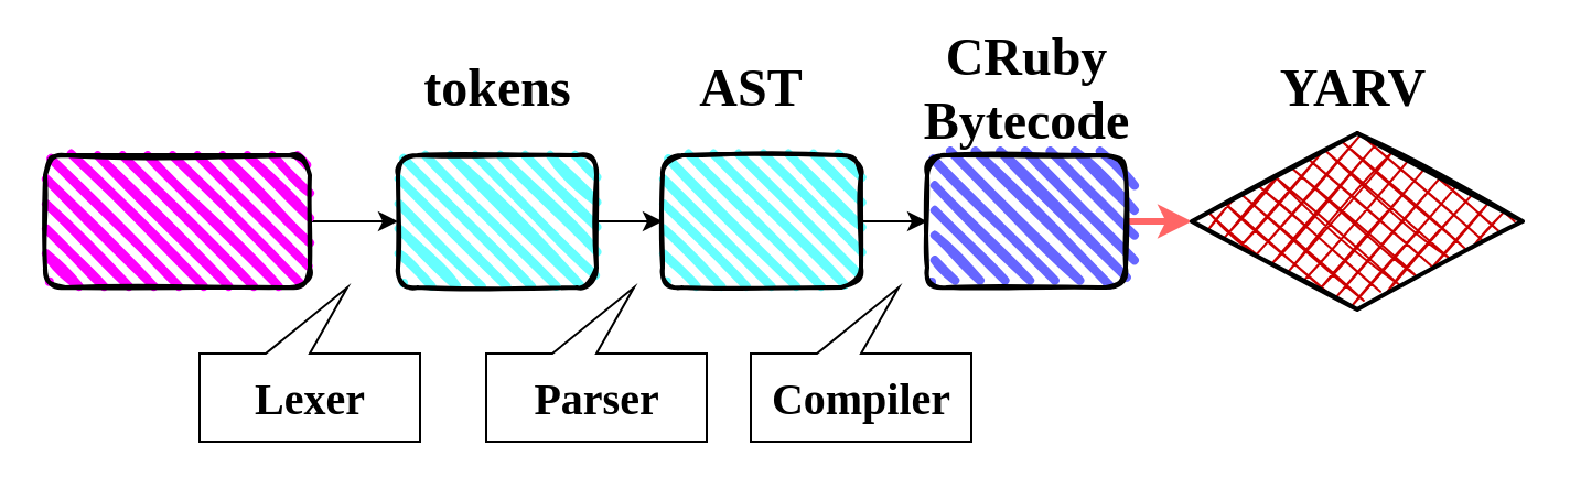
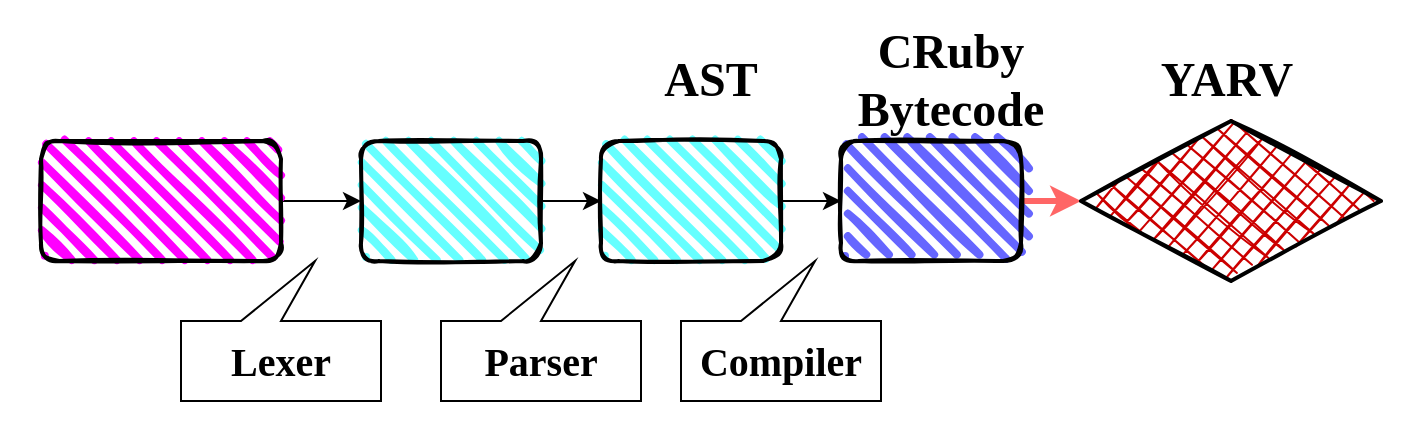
  <mxCell id="0" />
  <mxCell id="1" parent="0" />
  <mxCell id="2" style="edgeStyle=none;html=1;entryX=0;entryY=0.5;entryDx=0;entryDy=0;" parent="1" source="3" target="5" edge="1"><mxGeometry relative="1" as="geometry" /></mxCell>
  <mxCell id="3" value="" style="rounded=1;whiteSpace=wrap;html=1;strokeWidth=2;fillWeight=4;hachureGap=8;hachureAngle=45;fillColor=#FF00FF;sketch=1;" parent="1" vertex="1"><mxGeometry x="20" y="70" width="120" height="60" as="geometry" /></mxCell>
  <mxCell id="4" style="edgeStyle=none;html=1;exitX=1;exitY=0.5;exitDx=0;exitDy=0;entryX=0;entryY=0.5;entryDx=0;entryDy=0;" parent="1" source="5" target="7" edge="1"><mxGeometry relative="1" as="geometry" /></mxCell>
  <mxCell id="5" value="" style="rounded=1;whiteSpace=wrap;html=1;strokeWidth=2;fillWeight=4;hachureGap=8;hachureAngle=45;fillColor=#66FFFF;sketch=1;" parent="1" vertex="1"><mxGeometry x="180" y="70" width="90" height="60" as="geometry" /></mxCell>
  <mxCell id="6" style="edgeStyle=none;html=1;exitX=1;exitY=0.5;exitDx=0;exitDy=0;entryX=0;entryY=0.5;entryDx=0;entryDy=0;" parent="1" source="7" target="9" edge="1"><mxGeometry relative="1" as="geometry" /></mxCell>
  <mxCell id="7" value="" style="rounded=1;whiteSpace=wrap;html=1;strokeWidth=2;fillWeight=4;hachureGap=8;hachureAngle=45;fillColor=#66FFFF;sketch=1;" parent="1" vertex="1"><mxGeometry x="300" y="70" width="90" height="60" as="geometry" /></mxCell>
  <mxCell id="8" style="edgeStyle=none;html=1;exitX=1;exitY=0.5;exitDx=0;exitDy=0;entryX=0;entryY=0.5;entryDx=0;entryDy=0;strokeWidth=3;strokeColor=#FF6666;" parent="1" source="9" target="10" edge="1"><mxGeometry relative="1" as="geometry" /></mxCell>
  <mxCell id="9" value="" style="rounded=1;whiteSpace=wrap;html=1;strokeWidth=2;fillWeight=4;hachureGap=8;hachureAngle=45;fillColor=#6666FF;sketch=1;" parent="1" vertex="1"><mxGeometry x="420" y="70" width="90" height="60" as="geometry" /></mxCell>
  <mxCell id="10" value="" style="rhombus;whiteSpace=wrap;html=1;strokeWidth=2;fillWeight=-1;hachureGap=8;fillStyle=cross-hatch;fillColor=#CC0000;sketch=1;" parent="1" vertex="1"><mxGeometry x="540" y="60" width="150" height="80" as="geometry" /></mxCell>
- <mxCell id="11" value="tokens" style="text;strokeColor=none;fillColor=none;html=1;fontSize=24;fontStyle=1;verticalAlign=middle;align=center;fontFamily=Comic Sans MS;" parent="1" vertex="1"><mxGeometry x="175" y="20" width="100" height="40" as="geometry" /></mxCell>
- <mxCell id="12" value="AST" style="text;strokeColor=none;fillColor=none;html=1;fontSize=24;fontStyle=1;verticalAlign=middle;align=center;fontFamily=Comic Sans MS;" parent="1" vertex="1"><mxGeometry x="290" y="20" width="100" height="40" as="geometry" /></mxCell>
- <mxCell id="13" value="CRuby&lt;br&gt;Bytecode" style="text;strokeColor=none;fillColor=none;html=1;fontSize=24;fontStyle=1;verticalAlign=middle;align=center;fontFamily=Comic Sans MS;" parent="1" vertex="1"><mxGeometry x="415" y="20" width="100" height="40" as="geometry" /></mxCell>
+ <mxCell id="12" value="AST" style="text;strokeColor=none;fillColor=none;html=1;fontSize=24;fontStyle=1;verticalAlign=middle;align=center;fontFamily=Comic Sans MS;" parent="1" vertex="1"><mxGeometry x="305" y="20" width="100" height="40" as="geometry" /></mxCell>
+ <mxCell id="13" value="CRuby&lt;br&gt;Bytecode" style="text;strokeColor=none;fillColor=none;html=1;fontSize=24;fontStyle=1;verticalAlign=middle;align=center;fontFamily=Comic Sans MS;" parent="1" vertex="1"><mxGeometry x="425" y="20" width="100" height="40" as="geometry" /></mxCell>
  <mxCell id="14" value="YARV" style="text;strokeColor=none;fillColor=none;html=1;fontSize=24;fontStyle=1;verticalAlign=middle;align=center;fontFamily=Comic Sans MS;" parent="1" vertex="1"><mxGeometry x="560" y="20" width="105" height="40" as="geometry" /></mxCell>
  <mxCell id="15" value="" style="shape=callout;whiteSpace=wrap;html=1;perimeter=calloutPerimeter;fillColor=none;position2=0.33;rotation=-180;" parent="1" vertex="1"><mxGeometry x="90" y="130" width="100" height="70" as="geometry" /></mxCell>
  <mxCell id="16" value="&lt;font style=&quot;font-size: 20px;&quot;&gt;Lexer&lt;/font&gt;" style="text;strokeColor=none;fillColor=none;html=1;fontSize=24;fontStyle=1;verticalAlign=middle;align=center;fontFamily=Comic Sans MS;" parent="1" vertex="1"><mxGeometry x="90" y="160" width="100" height="40" as="geometry" /></mxCell>
  <mxCell id="17" value="" style="shape=callout;whiteSpace=wrap;html=1;perimeter=calloutPerimeter;fillColor=none;position2=0.33;rotation=-180;" parent="1" vertex="1"><mxGeometry x="220" y="130" width="100" height="70" as="geometry" /></mxCell>
  <mxCell id="18" value="&lt;font style=&quot;font-size: 20px;&quot;&gt;Parser&lt;/font&gt;" style="text;strokeColor=none;fillColor=none;html=1;fontSize=24;fontStyle=1;verticalAlign=middle;align=center;fontFamily=Comic Sans MS;" parent="1" vertex="1"><mxGeometry x="220" y="160" width="100" height="40" as="geometry" /></mxCell>
  <mxCell id="19" value="" style="shape=callout;whiteSpace=wrap;html=1;perimeter=calloutPerimeter;fillColor=none;position2=0.33;rotation=-180;" parent="1" vertex="1"><mxGeometry x="340" y="130" width="100" height="70" as="geometry" /></mxCell>
  <mxCell id="20" value="&lt;font style=&quot;font-size: 20px;&quot;&gt;Compiler&lt;/font&gt;" style="text;strokeColor=none;fillColor=none;html=1;fontSize=24;fontStyle=1;verticalAlign=middle;align=center;fontFamily=Comic Sans MS;" parent="1" vertex="1"><mxGeometry x="340" y="160" width="100" height="40" as="geometry" /></mxCell>
